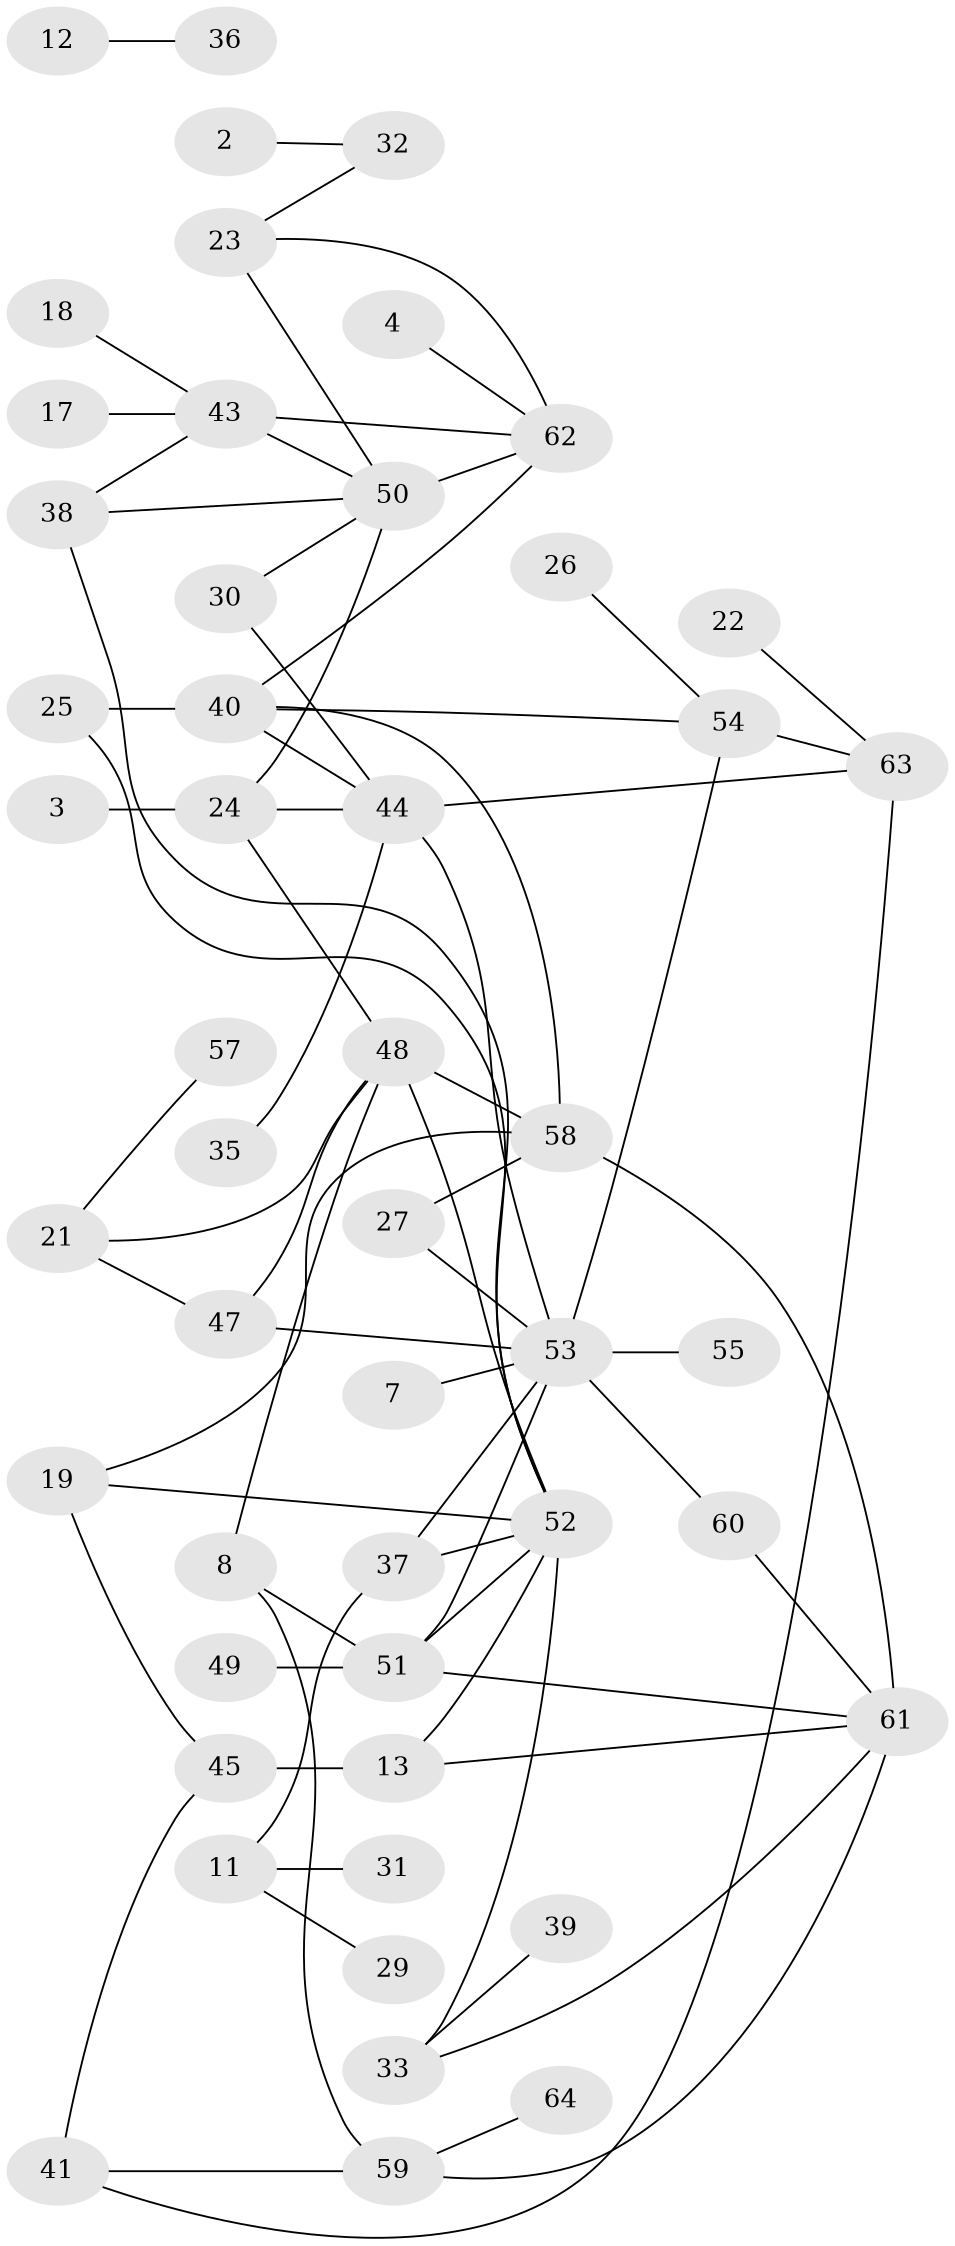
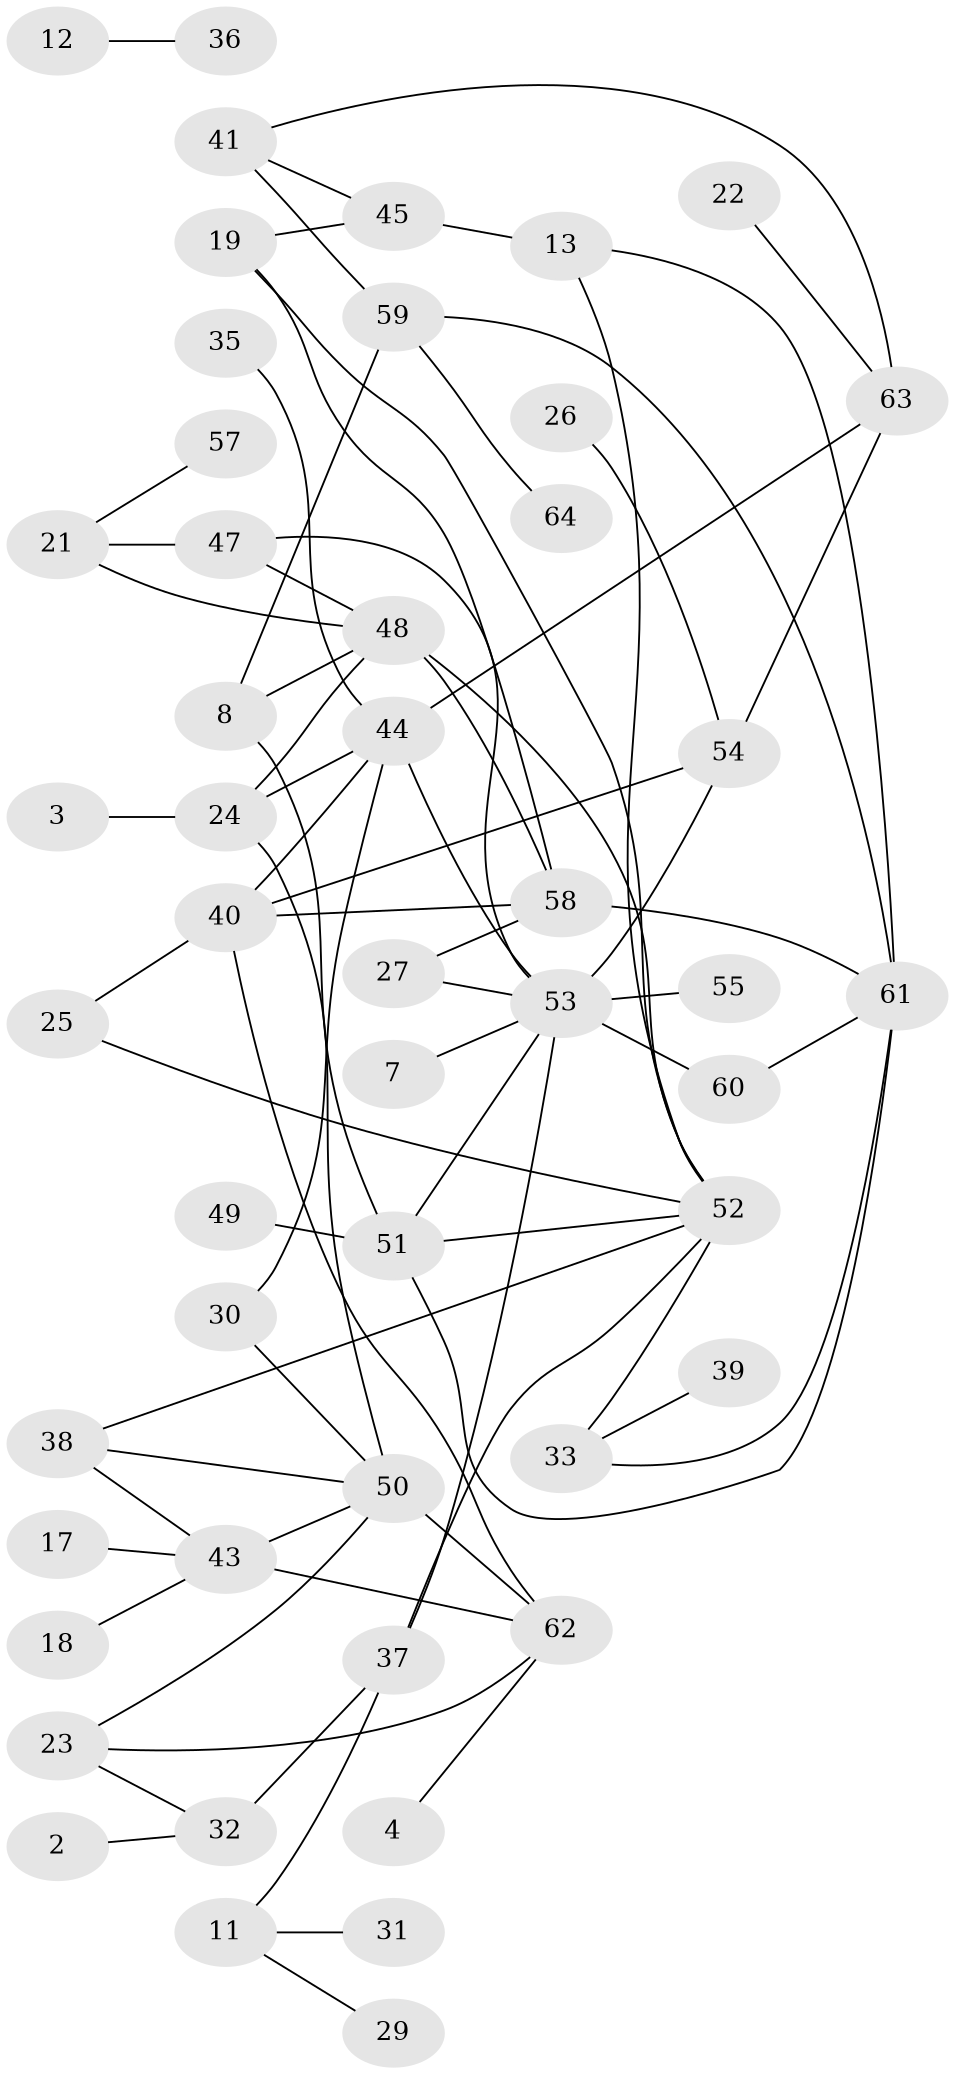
  graph {
    rankdir=LR
    node [color=gray90 style=filled]
    edge [weight=1.0]
    2
    32
    37
    3
    24
    48
    50
    44
    4
    62
    7
    53
    54
    55
    60
    8
    51
    59
    52
    58
    61
    64
    11
    29
    31
    12
    36
    13
    17
    43
    18
    19
    45
    21
    47
    57
    22
    63
    23
    25
    40
    26
    27
    30
    33
    39
    35
    38
    41
    49
    2 -- 32
+   32 -- 37
    37 -- 53
    37 -- 52
    3 -- 24
    24 -- 48
    24 -- 50
    24 -- 44
    48 -- 52
    48 -- 58
    50 -- 62 [weight=2.0]
    44 -- 53
    44 -- 63
    4 -- 62
    7 -- 53
    53 -- 54
    53 -- 55
    53 -- 60
    54 -- 63
    60 -- 61
    8 -- 48
    8 -- 51
    8 -- 59
    51 -- 53
    51 -- 52
    51 -- 61
    59 -- 61
    59 -- 64
    58 -- 61
    11 -- 37
    11 -- 29
    11 -- 31
    12 -- 36
    13 -- 52
    13 -- 61
    17 -- 43
    43 -- 50
    43 -- 62
    18 -- 43
    19 -- 52
    19 -- 58
    19 -- 45
    45 -- 13
    21 -- 48
    21 -- 47
    21 -- 57
    47 -- 48
    47 -- 53
    22 -- 63
    23 -- 32
    23 -- 50
    23 -- 62
    25 -- 52
    25 -- 40
    40 -- 44
    40 -- 62
    40 -- 54
    40 -- 58
    26 -- 54
    27 -- 53
    27 -- 58
    30 -- 50
    30 -- 44
    33 -- 52
    33 -- 61
    33 -- 39
    35 -- 44
    38 -- 50
    38 -- 52
    38 -- 43
    41 -- 59
    41 -- 45
    41 -- 63
    49 -- 51
  }
